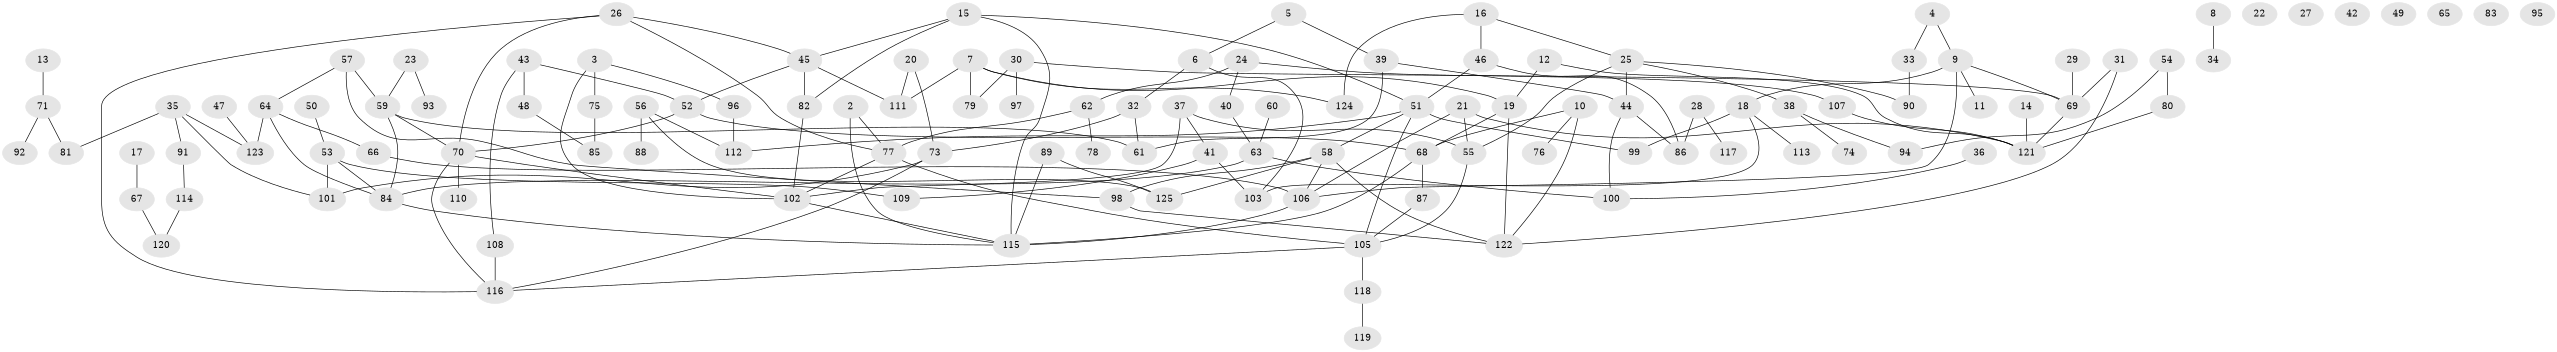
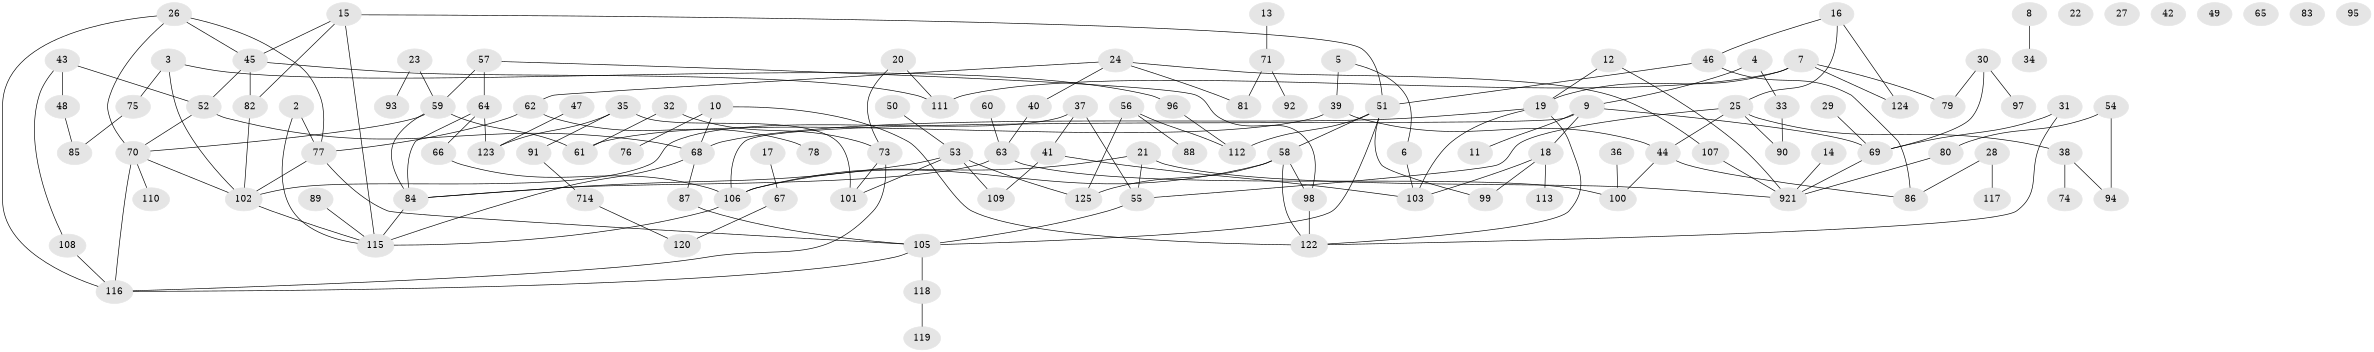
  graph {
    node [color=gray90 style=filled]
    15
    115
    45
    51
    82
    2
    77
    102
    105
    3
    75
    96
    85
    112
    4
    9
    33
    11
    18
    69
    106
    90
    5
    6
    39
    32
    103
    44
    61
    73
    7
    19
    79
    111
    124
    68
    122
    8
    34
    99
    113
-   121
+   121 [label=921]
    10
    76
    87
    12
    13
    71
    81
    92
    14
    52
    58
    16
    25
    46
    55
    38
    86
    17
    67
    120
    20
    116
    101
    21
    22
    23
    59
    93
    70
    84
    24
    40
    62
    107
    63
    78
    74
    94
    100
    26
    110
    27
    28
    117
    29
    30
    97
    31
    35
    91
    123
-   114
+   114 [label=714]
    36
    37
    41
    109
    42
    43
    48
    108
    47
    49
    50
    53
    125
    98
    118
    54
    80
    56
    88
    57
    64
    66
    60
    65
    83
    89
    95
    119
    15 -- 115
    15 -- 45
    15 -- 51
    15 -- 82
    45 -- 82
    45 -- 111
    45 -- 52
    51 -- 105
    51 -- 112
    51 -- 99
    51 -- 58
    82 -- 102
    2 -- 115
    2 -- 77
    77 -- 102
    77 -- 105
    102 -- 115
    105 -- 116
    105 -- 118
    3 -- 102
    3 -- 75
    3 -- 96
    75 -- 85
    96 -- 112
    4 -- 9
    4 -- 33
    9 -- 11
    9 -- 18
    9 -- 69
    9 -- 106
    33 -- 90
    18 -- 103
    18 -- 99
    18 -- 113
    69 -- 121
    106 -- 115
    5 -- 6
    5 -- 39
-   6 -- 32
    6 -- 103
    39 -- 44
    39 -- 61
    32 -- 61
    32 -- 73
    44 -- 86
    44 -- 100
    73 -- 116
    73 -- 101
    7 -- 19
    7 -- 79
    7 -- 111
    7 -- 124
+   19 -- 103
    19 -- 68
    19 -- 122
    68 -- 115
    68 -- 87
    8 -- 34
    10 -- 68
    10 -- 122
    10 -- 76
    87 -- 105
    12 -- 19
    12 -- 121
    13 -- 71
    71 -- 81
    71 -- 92
    14 -- 121
    52 -- 68
    52 -- 70
    58 -- 106
    58 -- 122
    58 -- 125
    58 -- 98
    16 -- 124
    16 -- 25
    16 -- 46
    25 -- 90
    25 -- 44
    25 -- 55
    25 -- 38
    46 -- 51
    46 -- 86
    55 -- 105
    38 -- 74
    38 -- 94
    17 -- 67
    67 -- 120
    20 -- 73
    20 -- 111
    21 -- 106
    21 -- 121
    21 -- 55
    23 -- 59
    23 -- 93
    59 -- 61
    59 -- 70
    59 -- 84
    70 -- 102
    70 -- 116
    70 -- 110
    84 -- 115
-   35 -- 81
+   24 -- 81
    24 -- 40
    24 -- 62
    24 -- 107
    40 -- 63
    62 -- 77
    62 -- 78
    107 -- 121
    63 -- 84
    63 -- 100
    26 -- 45
    26 -- 77
    26 -- 116
    26 -- 70
    28 -- 86
    28 -- 117
    29 -- 69
    30 -- 69
    30 -- 79
    30 -- 97
    31 -- 69
    31 -- 122
    35 -- 101
    35 -- 91
    35 -- 123
    91 -- 114
    114 -- 120
    36 -- 100
    37 -- 102
    37 -- 55
    37 -- 41
    41 -- 103
    41 -- 109
    43 -- 52
    43 -- 48
    43 -- 108
    48 -- 85
    108 -- 116
    47 -- 123
    50 -- 53
    53 -- 101
    53 -- 84
    53 -- 109
-   89 -- 125
+   53 -- 125
    98 -- 122
    118 -- 119
    54 -- 94
    54 -- 80
    80 -- 121
    56 -- 112
    56 -- 125
    56 -- 88
    57 -- 59
    57 -- 98
    57 -- 64
    64 -- 84
    64 -- 123
    64 -- 66
    66 -- 106
    60 -- 63
    89 -- 115
  }
